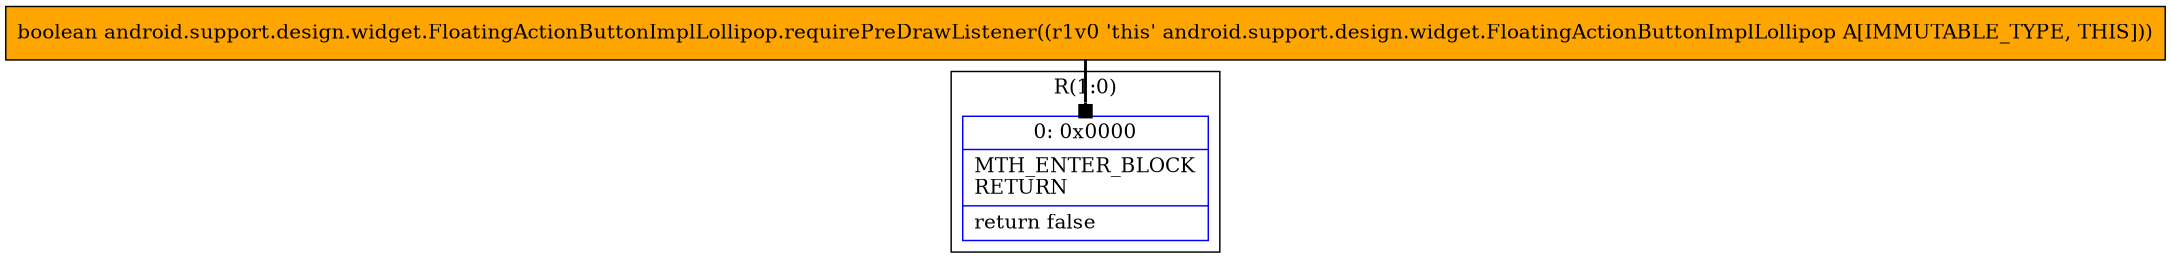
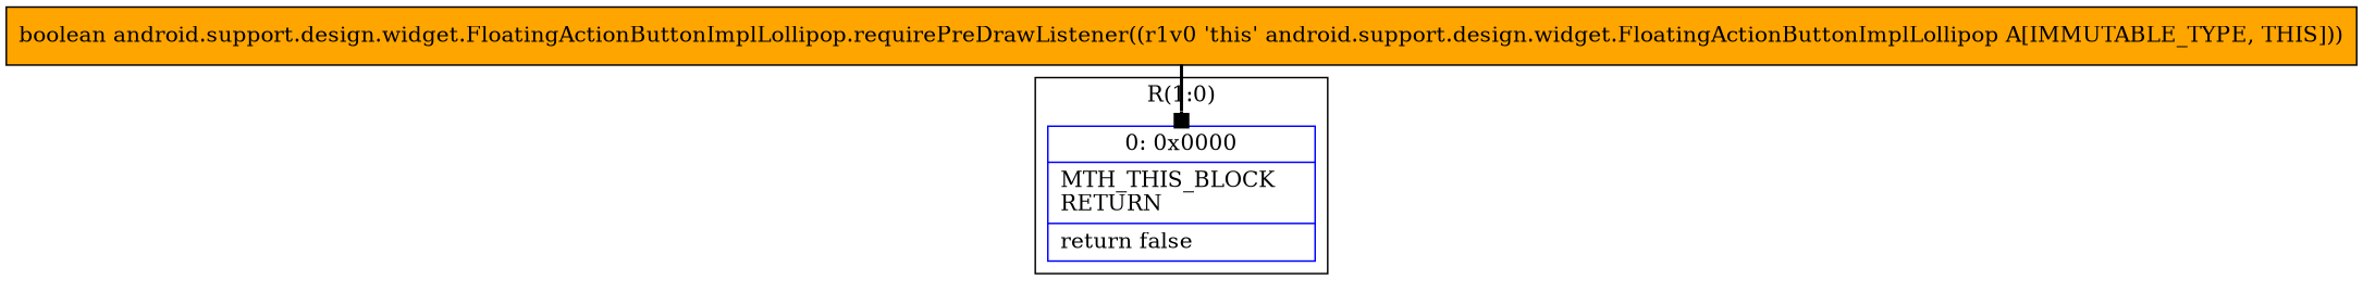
  digraph {
    node [shape=record style=filled]
-   n1 [color=blue label="{0\:\ 0x0000|MTH_ENTER_BLOCK\lRETURN\l|return false\l}" fillcolor=white]
+   n1 [color=blue label="{0\:\ 0x0000|MTH_THIS_BLOCK\lRETURN\l|return false\l}" fillcolor=white]
    n2 [label="{boolean android.support.design.widget.FloatingActionButtonImplLollipop.requirePreDrawListener((r1v0 'this' android.support.design.widget.FloatingActionButtonImplLollipop A[IMMUTABLE_TYPE, THIS])) }" fillcolor=orange]
    subgraph cluster_1 {
      label="R(1:0)"
      n1
    }
    n2 -> n1 [style=bold arrowhead=box]
  }
